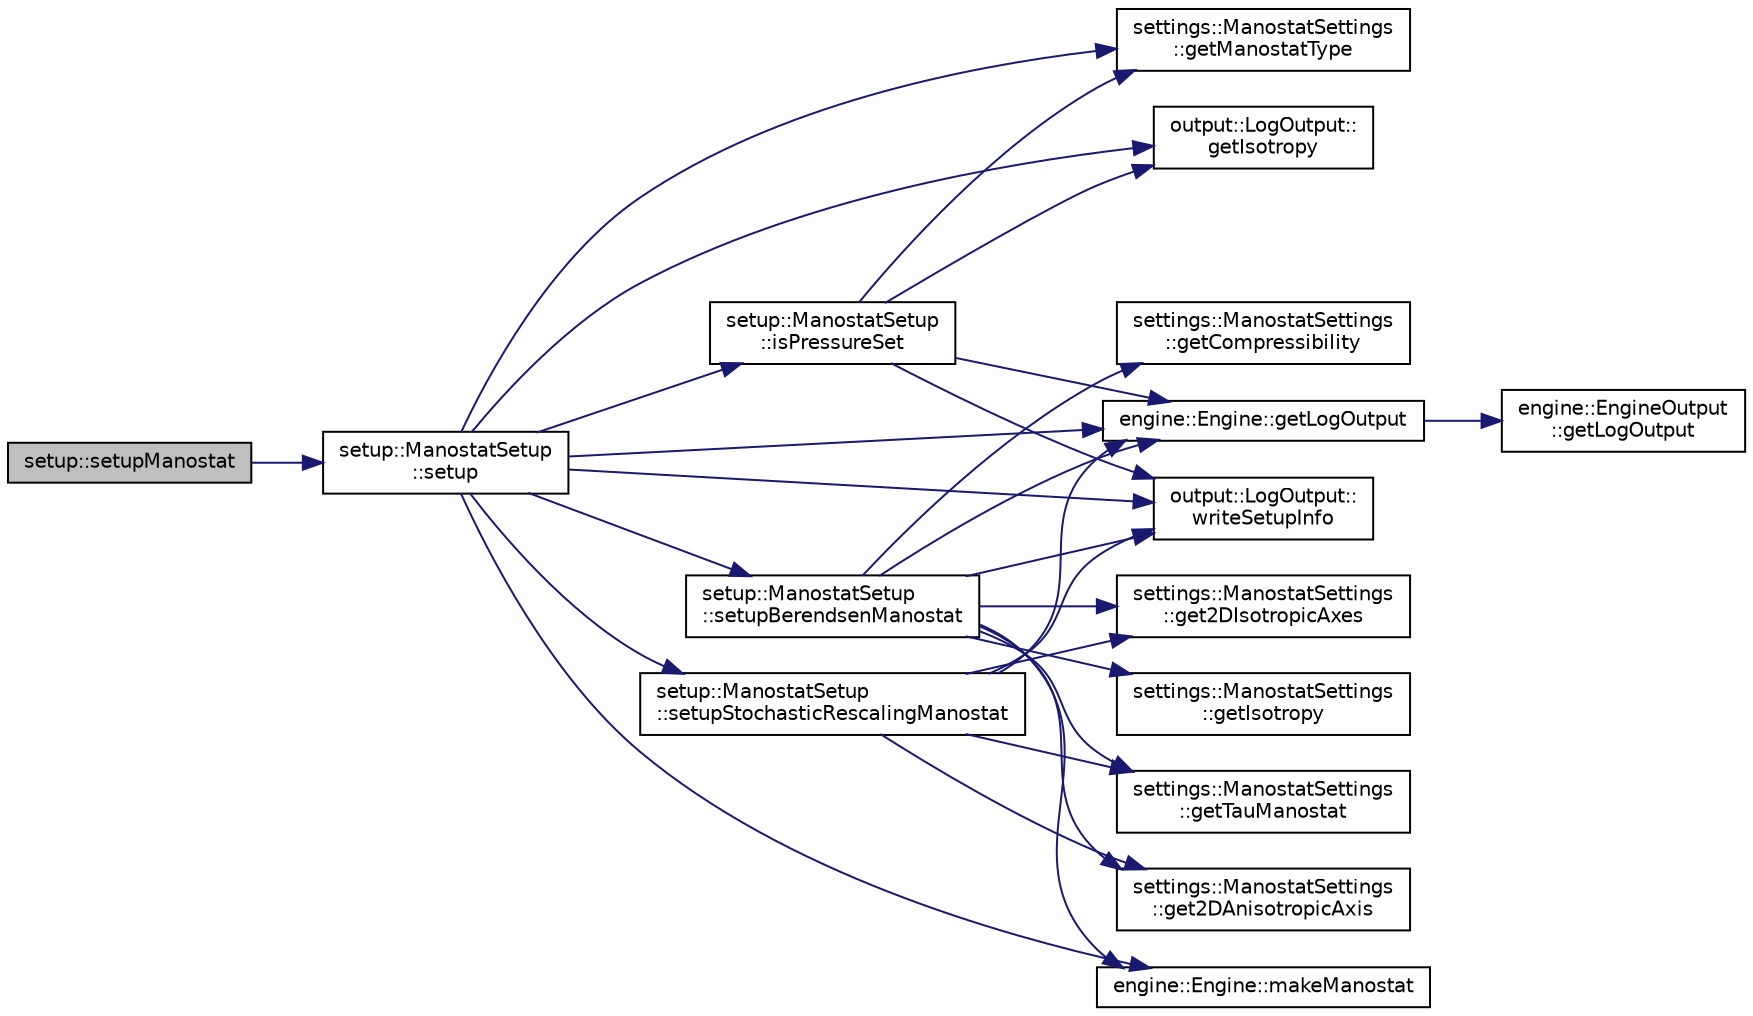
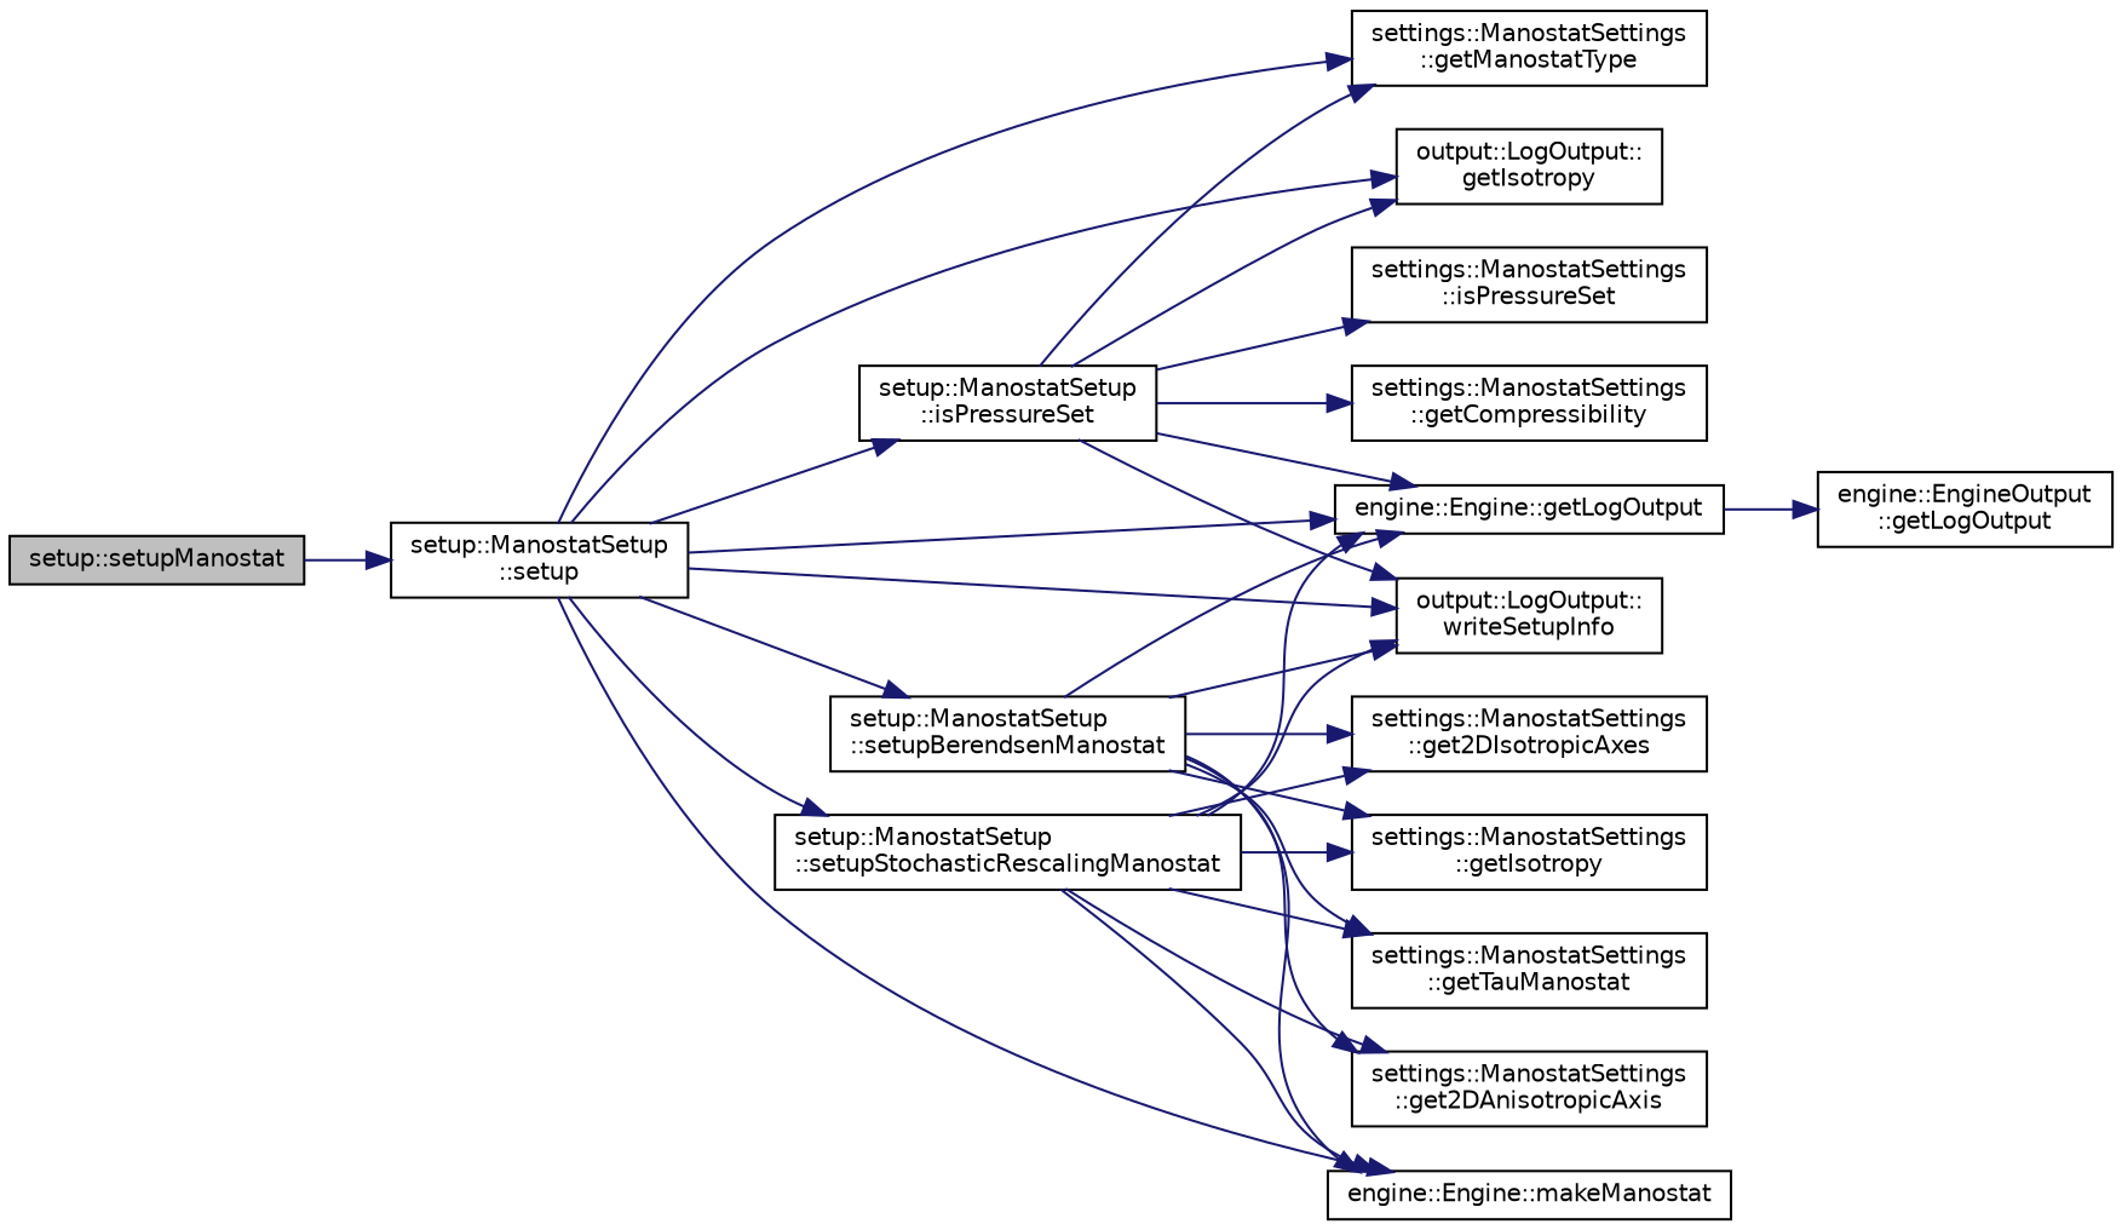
  digraph {
    rankdir=LR
    node [color=black fillcolor=white fontname=Helvetica fontsize=10 shape=record style=filled]
    edge [color=midnightblue fontname=Helvetica fontsize=10 labelfontname=Helvetica labelfontsize=10 style=solid]
    n1 [fillcolor=grey75 fontcolor=black height=0.2 label="setup::setupManostat" width=0.4]
    n2 [height=0.2 label="setup::ManostatSetup\l::setup" width=0.4]
    n3 [height=0.2 label="engine::Engine::getLogOutput" width=0.4]
    n4 [height=0.2 label="settings::ManostatSettings\l::getManostatType" width=0.4]
    n5 [height=0.2 label="setup::ManostatSetup\l::isPressureSet" width=0.4]
    n6 [height=0.2 label="output::LogOutput::\lgetIsotropy" width=0.4]
    n7 [height=0.2 label="output::LogOutput::\lwriteSetupInfo" width=0.4]
    n8 [height=0.2 label="engine::Engine::makeManostat" width=0.4]
    n9 [height=0.2 label="setup::ManostatSetup\l::setupBerendsenManostat" width=0.4]
    n10 [height=0.2 label="setup::ManostatSetup\l::setupStochasticRescalingManostat" width=0.4]
    n11 [height=0.2 label="engine::EngineOutput\l::getLogOutput" width=0.4]
+   n12 [height=0.2 label="settings::ManostatSettings\l::isPressureSet" width=0.4]
    n13 [height=0.2 label="settings::ManostatSettings\l::get2DAnisotropicAxis" width=0.4]
    n14 [height=0.2 label="settings::ManostatSettings\l::get2DIsotropicAxes" width=0.4]
    n15 [height=0.2 label="settings::ManostatSettings\l::getCompressibility" width=0.4]
    n16 [height=0.2 label="settings::ManostatSettings\l::getIsotropy" width=0.4]
    n17 [height=0.2 label="settings::ManostatSettings\l::getTauManostat" width=0.4]
    n1 -> n2
    n2 -> n3
    n2 -> n4
    n2 -> n5
    n2 -> n6
    n2 -> n7
    n2 -> n8
    n2 -> n9
    n2 -> n10
    n3 -> n11
    n5 -> n3
    n5 -> n4
    n5 -> n6
    n5 -> n7
+   n5 -> n12
    n9 -> n3
    n9 -> n7
    n9 -> n8
    n9 -> n13
    n9 -> n14
-   n9 -> n15
+   n5 -> n15
    n9 -> n16
    n9 -> n17
    n10 -> n3
    n10 -> n7
+   n10 -> n8
    n10 -> n13
    n10 -> n14
+   n10 -> n16
    n10 -> n17
  }
